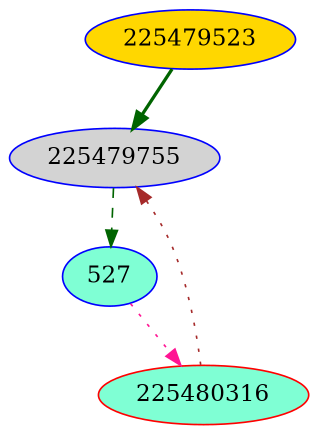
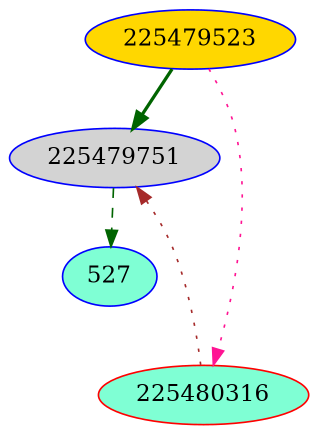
  strict digraph {
    node [color=blue fillcolor=aquamarine style=filled]
    edge [color=darkgreen style=dotted]
    n1 [fillcolor=gold label=225479523]
-   225479755 [fillcolor=lightgrey]
+   225479755 [fillcolor=lightgrey label=225479751]
    527
    225480316 [color=red]
    n1 -> 225479755 [style=bold]
    225479755 -> 527 [style=dashed]
-   527 -> 225480316 [color=deeppink]
+   n1 -> 225480316 [color=deeppink]
    225480316 -> 225479755 [color=brown]
  }
